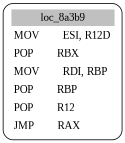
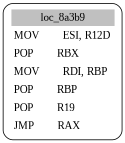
  digraph {
    fontname="Liberation Serif"
-   n1 [fontname="Liberation Serif" label=<<table border="0" cellborder="0" cellpadding="3"><tr><td align="center" colspan="2" bgcolor="grey">loc_8a3b9</td></tr><tr><td align="left">MOV        ESI, R12D</td></tr><tr><td align="left">POP        RBX</td></tr><tr><td align="left">MOV        RDI, RBP</td></tr><tr><td align="left">POP        RBP</td></tr><tr><td align="left">POP        R12</td></tr><tr><td align="left">JMP        RAX</td></tr></table>> shape=Mrecord]
+   n1 [fontname="Liberation Serif" label=<<table border="0" cellborder="0" cellpadding="3"><tr><td align="center" colspan="2" bgcolor="grey">loc_8a3b9</td></tr><tr><td align="left">MOV        ESI, R12D</td></tr><tr><td align="left">POP        RBX</td></tr><tr><td align="left">MOV        RDI, RBP</td></tr><tr><td align="left">POP        RBP</td></tr><tr><td align="left">POP        R19</td></tr><tr><td align="left">JMP        RAX</td></tr></table>> shape=Mrecord]
  }
